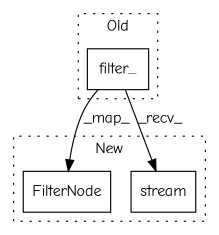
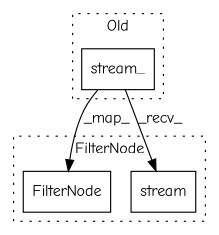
  digraph {
    fontname="Comic Neue"
    node [a=32 fontname="Comic Neue" shape=box]
    edge [fontname="Comic Neue"]
    n1 [l="11,1" label=FilterNode s="1654,1691"]
    n2 [l=8 label=stream s=1693]
-   n3 [l="8,1" label=filter_ s="1590,1629"]
+   n3 [l="8,1" label=stream_ s="1590,1629"]
    subgraph cluster_1 {
-     label=New
+     label=FilterNode
      style=dotted
      n1
      n2
    }
    subgraph cluster_2 {
      label=Old
      style=dotted
      n3
    }
    n3 -> n1 [label=_map_]
    n3 -> n2 [label=_recv_]
  }
